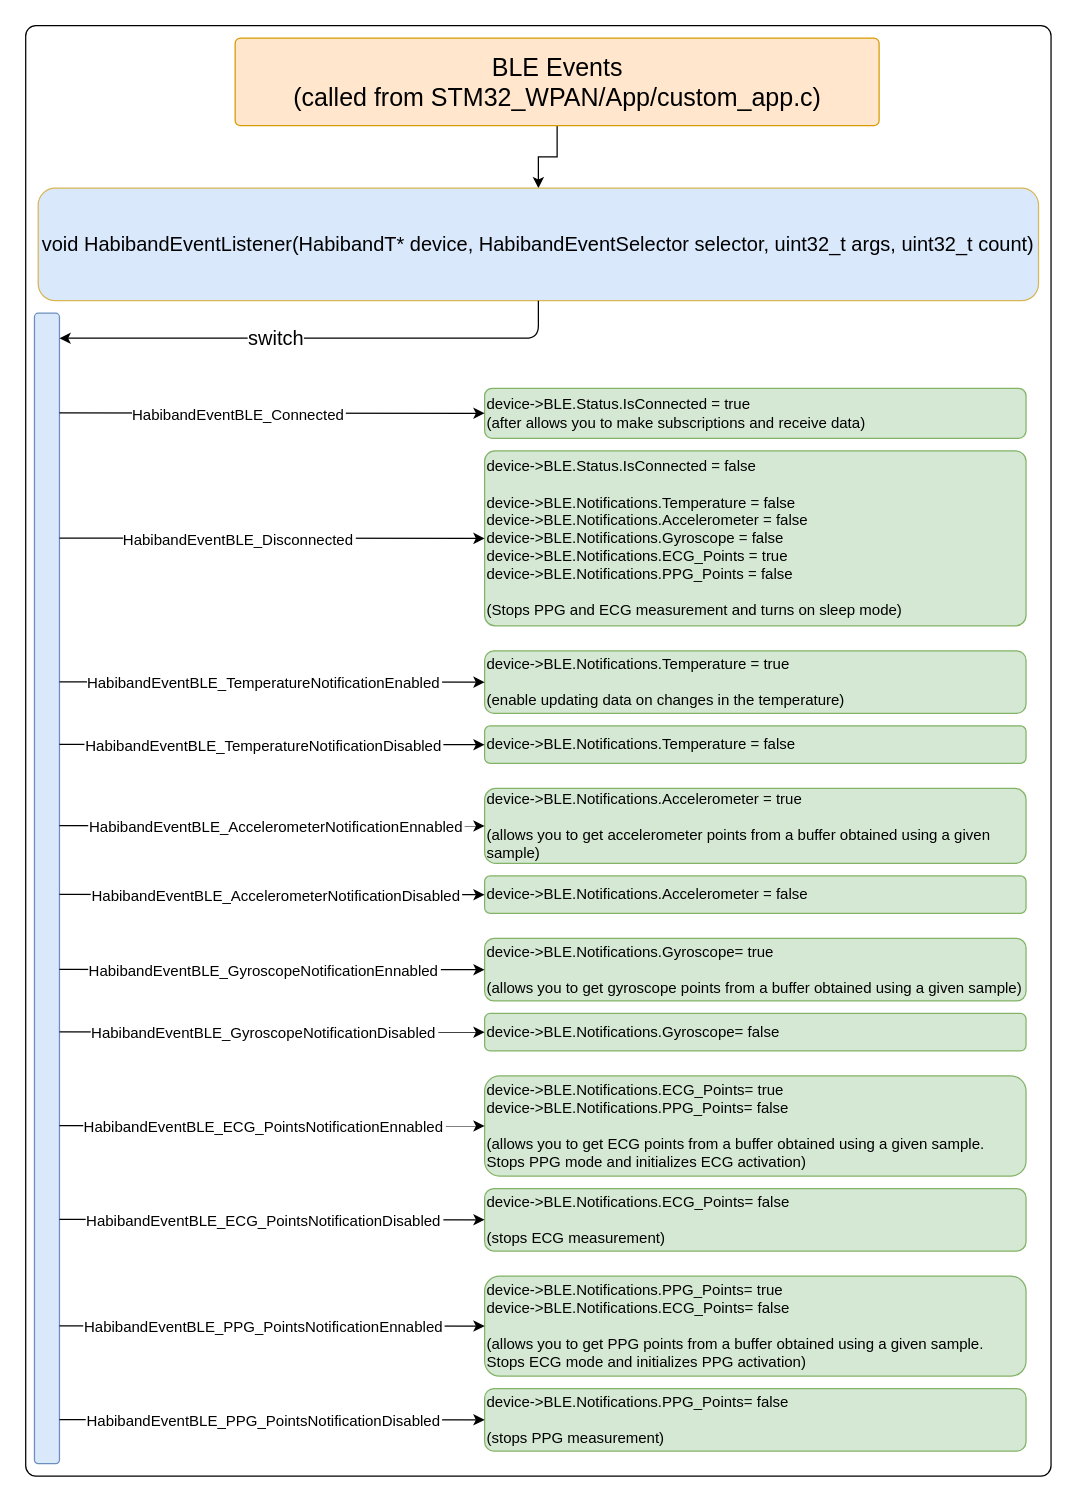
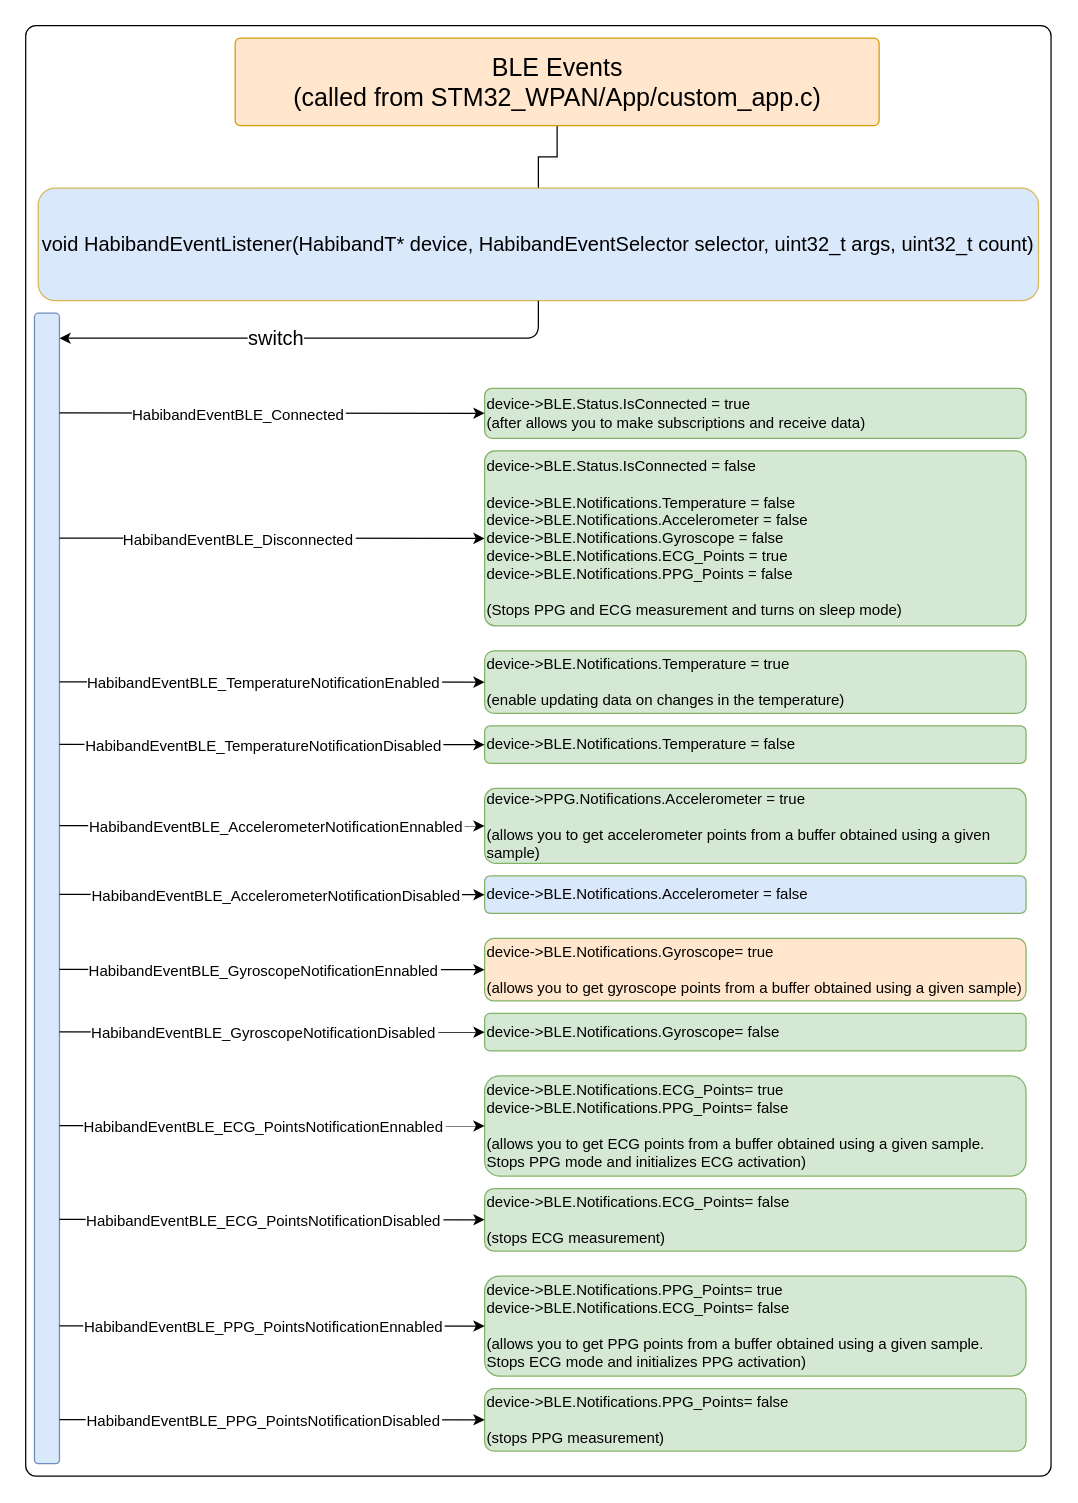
  <mxCell id="0" />
  <mxCell id="1" parent="0" />
  <mxCell id="2" value="" style="rounded=1;whiteSpace=wrap;labelBackgroundColor=none;strokeColor=#000000;fontSize=24;arcSize=1;verticalAlign=top;fontStyle=4;html=1;" parent="1" vertex="1"><mxGeometry width="820" height="1160" as="geometry" x="20" y="20" /></mxCell>
- <mxCell id="3" value="" style="edgeStyle=orthogonalEdgeStyle;rounded=0;orthogonalLoop=1;jettySize=auto;html=1;fontSize=16;" parent="1" source="4" target="5" edge="1"><mxGeometry relative="1" as="geometry" /></mxCell>
+ <mxCell id="3" value="" style="edgeStyle=orthogonalEdgeStyle;rounded=0;orthogonalLoop=1;jettySize=auto;html=1;fontSize=16;endArrow=none;" parent="1" source="4" target="5" edge="1"><mxGeometry relative="1" as="geometry" /></mxCell>
  <mxCell id="4" value="BLE Events&#10;(called from STM32_WPAN/App/custom_app.c)" style="rounded=1;whiteSpace=wrap;arcSize=6;fillColor=#ffe6cc;strokeColor=#d79b00;fontSize=20;" parent="1" vertex="1"><mxGeometry x="187.5" y="30" width="515" height="70" as="geometry" /></mxCell>
  <mxCell id="5" value="&lt;span style=&quot;font-size: 16px;&quot;&gt;void HabibandEventListener(HabibandT* device, HabibandEventSelector selector, uint32_t args, uint32_t count)&lt;/span&gt;" style="rounded=1;whiteSpace=wrap;html=1;fillColor=#dae8fc;strokeColor=#d6b656;fontSize=16;" parent="1" vertex="1"><mxGeometry x="30" y="150" width="800" height="90" as="geometry" /></mxCell>
  <mxCell id="6" value="device-&gt;BLE.Status.IsConnected = true&#10;(after allows you to make subscriptions and receive data)" style="rounded=1;whiteSpace=wrap;fillColor=#d5e8d4;strokeColor=#82b366;align=left;" parent="1" vertex="1"><mxGeometry x="387" y="310" width="433" height="40" as="geometry" /></mxCell>
  <mxCell id="7" value="device-&gt;BLE.Status.IsConnected = false&#10;&#10;device-&gt;BLE.Notifications.Temperature = false&#10;device-&gt;BLE.Notifications.Accelerometer = false&#10;device-&gt;BLE.Notifications.Gyroscope = false&#10;device-&gt;BLE.Notifications.ECG_Points = true&#10;device-&gt;BLE.Notifications.PPG_Points = false&#10;&#10;(Stops PPG and ECG measurement and turns on sleep mode)" style="rounded=1;whiteSpace=wrap;fillColor=#d5e8d4;strokeColor=#82b366;arcSize=6;align=left;" parent="1" vertex="1"><mxGeometry x="387" y="360" width="433" height="140" as="geometry" /></mxCell>
  <mxCell id="8" value="device-&gt;BLE.Notifications.Temperature = true&#10;&#10;(enable updating data on changes in the temperature)" style="rounded=1;whiteSpace=wrap;fillColor=#d5e8d4;strokeColor=#82b366;align=left;" parent="1" vertex="1"><mxGeometry x="387" y="520" width="433" height="50" as="geometry" /></mxCell>
  <mxCell id="9" value="" style="rounded=1;whiteSpace=wrap;html=1;fontSize=16;align=left;fillColor=#dae8fc;strokeColor=#6c8ebf;" parent="1" vertex="1"><mxGeometry x="27" y="250" width="20" height="920" as="geometry" /></mxCell>
  <mxCell id="10" value="" style="endArrow=classic;html=1;fontSize=16;entryX=0;entryY=0.5;entryDx=0;entryDy=0;" parent="1" target="6" edge="1"><mxGeometry relative="1" as="geometry"><mxPoint x="47" y="329.76" as="sourcePoint" /><mxPoint x="147" y="329.76" as="targetPoint" /></mxGeometry></mxCell>
  <mxCell id="11" value="HabibandEventBLE_Connected" style="edgeLabel;resizable=0;align=center;verticalAlign=middle;fontSize=12;" parent="10" connectable="0" vertex="1"><mxGeometry relative="1" as="geometry"><mxPoint x="-27.29" y="0.12" as="offset" /></mxGeometry></mxCell>
  <mxCell id="12" value="device-&gt;BLE.Notifications.Temperature = false" style="rounded=1;whiteSpace=wrap;fillColor=#d5e8d4;strokeColor=#82b366;align=left;" parent="1" vertex="1"><mxGeometry x="387" y="580" width="433" height="30" as="geometry" /></mxCell>
- <mxCell id="13" value="device-&gt;BLE.Notifications.Accelerometer = true&#10;&#10;(allows you to get accelerometer points from a buffer obtained using a given sample)" style="rounded=1;whiteSpace=wrap;fillColor=#d5e8d4;strokeColor=#82b366;align=left;" parent="1" vertex="1"><mxGeometry x="387" y="630" width="433" height="60" as="geometry" /></mxCell>
- <mxCell id="14" value="device-&gt;BLE.Notifications.Accelerometer = false" style="rounded=1;whiteSpace=wrap;fillColor=#d5e8d4;strokeColor=#82b366;align=left;" parent="1" vertex="1"><mxGeometry x="387" y="700" width="433" height="30" as="geometry" /></mxCell>
- <mxCell id="15" value="device-&gt;BLE.Notifications.Gyroscope= true&#10;&#10;(allows you to get gyroscope points from a buffer obtained using a given sample)" style="rounded=1;whiteSpace=wrap;fillColor=#d5e8d4;strokeColor=#82b366;align=left;" parent="1" vertex="1"><mxGeometry x="387" y="750" width="433" height="50" as="geometry" /></mxCell>
+ <mxCell id="13" value="device-&gt;PPG.Notifications.Accelerometer = true&#10;&#10;(allows you to get accelerometer points from a buffer obtained using a given sample)" style="rounded=1;whiteSpace=wrap;fillColor=#d5e8d4;strokeColor=#82b366;align=left;" parent="1" vertex="1"><mxGeometry x="387" y="630" width="433" height="60" as="geometry" /></mxCell>
+ <mxCell id="14" value="device-&gt;BLE.Notifications.Accelerometer = false" style="rounded=1;whiteSpace=wrap;fillColor=#dae8fc;strokeColor=#82b366;align=left;" parent="1" vertex="1"><mxGeometry x="387" y="700" width="433" height="30" as="geometry" /></mxCell>
+ <mxCell id="15" value="device-&gt;BLE.Notifications.Gyroscope= true&#10;&#10;(allows you to get gyroscope points from a buffer obtained using a given sample)" style="rounded=1;whiteSpace=wrap;fillColor=#ffe6cc;strokeColor=#82b366;align=left;" parent="1" vertex="1"><mxGeometry x="387" y="750" width="433" height="50" as="geometry" /></mxCell>
  <mxCell id="16" value="device-&gt;BLE.Notifications.Gyroscope= false" style="rounded=1;whiteSpace=wrap;fillColor=#d5e8d4;strokeColor=#82b366;align=left;" parent="1" vertex="1"><mxGeometry x="387" y="810" width="433" height="30" as="geometry" /></mxCell>
  <mxCell id="17" value="" style="edgeStyle=segmentEdgeStyle;endArrow=classic;html=1;fontSize=16;exitX=0.5;exitY=1;exitDx=0;exitDy=0;" parent="1" source="5" edge="1"><mxGeometry width="50" height="50" relative="1" as="geometry"><mxPoint x="220" y="240" as="sourcePoint" /><mxPoint x="47" y="270" as="targetPoint" /><Array as="points"><mxPoint x="430" y="270" /><mxPoint x="47" y="270" /></Array></mxGeometry></mxCell>
  <mxCell id="18" value="switch" style="edgeLabel;html=1;align=center;verticalAlign=middle;resizable=0;points=[];fontSize=16;" parent="17" vertex="1" connectable="0"><mxGeometry x="0.326" y="-1" relative="1" as="geometry"><mxPoint x="33.69" as="offset" /></mxGeometry></mxCell>
  <mxCell id="19" value="device-&gt;BLE.Notifications.ECG_Points= true&#10;device-&gt;BLE.Notifications.PPG_Points= false&#10;&#10;(allows you to get ECG points from a buffer obtained using a given sample. Stops PPG mode and initializes ECG activation)" style="rounded=1;whiteSpace=wrap;fillColor=#d5e8d4;strokeColor=#82b366;align=left;" parent="1" vertex="1"><mxGeometry x="387" y="860" width="433" height="80" as="geometry" /></mxCell>
  <mxCell id="20" value="device-&gt;BLE.Notifications.ECG_Points= false&#10;&#10;(stops ECG measurement)" style="rounded=1;whiteSpace=wrap;fillColor=#d5e8d4;strokeColor=#82b366;align=left;" parent="1" vertex="1"><mxGeometry x="387" y="950" width="433" height="50" as="geometry" /></mxCell>
  <mxCell id="21" value="device-&gt;BLE.Notifications.PPG_Points= true&#10;device-&gt;BLE.Notifications.ECG_Points= false&#10;&#10;(allows you to get PPG points from a buffer obtained using a given sample. Stops ECG mode and initializes PPG activation)" style="rounded=1;whiteSpace=wrap;fillColor=#d5e8d4;strokeColor=#82b366;align=left;" parent="1" vertex="1"><mxGeometry x="387" y="1020" width="433" height="80" as="geometry" /></mxCell>
  <mxCell id="22" value="device-&gt;BLE.Notifications.PPG_Points= false&#10;&#10;(stops PPG measurement)" style="rounded=1;whiteSpace=wrap;fillColor=#d5e8d4;strokeColor=#82b366;align=left;" parent="1" vertex="1"><mxGeometry x="387" y="1110" width="433" height="50" as="geometry" /></mxCell>
  <mxCell id="23" value="" style="endArrow=classic;html=1;fontSize=16;entryX=0;entryY=0.5;entryDx=0;entryDy=0;" parent="1" edge="1"><mxGeometry relative="1" as="geometry"><mxPoint x="47" y="429.83" as="sourcePoint" /><mxPoint x="387" y="430.07" as="targetPoint" /></mxGeometry></mxCell>
  <mxCell id="24" value="HabibandEventBLE_Disconnected" style="edgeLabel;resizable=0;align=center;verticalAlign=middle;fontSize=12;" parent="23" connectable="0" vertex="1"><mxGeometry relative="1" as="geometry"><mxPoint x="-27.29" y="0.12" as="offset" /></mxGeometry></mxCell>
  <mxCell id="25" value="" style="endArrow=classic;html=1;fontSize=16;entryX=0;entryY=0.5;entryDx=0;entryDy=0;" parent="1" edge="1"><mxGeometry relative="1" as="geometry"><mxPoint x="47" y="544.8" as="sourcePoint" /><mxPoint x="387" y="545.04" as="targetPoint" /></mxGeometry></mxCell>
  <mxCell id="26" value="HabibandEventBLE_TemperatureNotificationEnabled" style="edgeLabel;resizable=0;align=center;verticalAlign=middle;fontSize=12;" parent="25" connectable="0" vertex="1"><mxGeometry relative="1" as="geometry"><mxPoint x="-7" y="0.12" as="offset" /></mxGeometry></mxCell>
  <mxCell id="27" value="" style="endArrow=classic;html=1;fontSize=16;entryX=0;entryY=0.5;entryDx=0;entryDy=0;" parent="1" edge="1"><mxGeometry relative="1" as="geometry"><mxPoint x="47" y="594.8" as="sourcePoint" /><mxPoint x="387" y="595.04" as="targetPoint" /></mxGeometry></mxCell>
  <mxCell id="28" value="HabibandEventBLE_TemperatureNotificationDisabled" style="edgeLabel;resizable=0;align=center;verticalAlign=middle;fontSize=12;" parent="27" connectable="0" vertex="1"><mxGeometry relative="1" as="geometry"><mxPoint x="-7" y="0.08" as="offset" /></mxGeometry></mxCell>
  <mxCell id="29" value="" style="endArrow=classic;html=1;fontSize=16;entryX=0;entryY=0.5;entryDx=0;entryDy=0;" parent="1" edge="1"><mxGeometry relative="1" as="geometry"><mxPoint x="47" y="659.8" as="sourcePoint" /><mxPoint x="387" y="660.04" as="targetPoint" /></mxGeometry></mxCell>
  <mxCell id="30" value="HabibandEventBLE_AccelerometerNotificationEnnabled" style="edgeLabel;resizable=0;align=center;verticalAlign=middle;fontSize=12;" parent="29" connectable="0" vertex="1"><mxGeometry relative="1" as="geometry"><mxPoint x="3" y="0.08" as="offset" /></mxGeometry></mxCell>
  <mxCell id="31" value="" style="endArrow=classic;html=1;fontSize=16;entryX=0;entryY=0.5;entryDx=0;entryDy=0;" parent="1" edge="1"><mxGeometry relative="1" as="geometry"><mxPoint x="47" y="714.8" as="sourcePoint" /><mxPoint x="387" y="715.04" as="targetPoint" /></mxGeometry></mxCell>
  <mxCell id="32" value="HabibandEventBLE_AccelerometerNotificationDisabled" style="edgeLabel;resizable=0;align=center;verticalAlign=middle;fontSize=12;" parent="31" connectable="0" vertex="1"><mxGeometry relative="1" as="geometry"><mxPoint x="3" y="0.08" as="offset" /></mxGeometry></mxCell>
  <mxCell id="33" value="" style="endArrow=classic;html=1;fontSize=16;entryX=0;entryY=0.5;entryDx=0;entryDy=0;" parent="1" edge="1"><mxGeometry relative="1" as="geometry"><mxPoint x="47" y="774.8" as="sourcePoint" /><mxPoint x="387" y="775.04" as="targetPoint" /></mxGeometry></mxCell>
  <mxCell id="34" value="HabibandEventBLE_GyroscopeNotificationEnnabled" style="edgeLabel;resizable=0;align=center;verticalAlign=middle;fontSize=12;" parent="33" connectable="0" vertex="1"><mxGeometry relative="1" as="geometry"><mxPoint x="-7" y="0.12" as="offset" /></mxGeometry></mxCell>
  <mxCell id="35" value="" style="endArrow=classic;html=1;fontSize=16;entryX=0;entryY=0.5;entryDx=0;entryDy=0;" parent="1" edge="1"><mxGeometry relative="1" as="geometry"><mxPoint x="47" y="824.76" as="sourcePoint" /><mxPoint x="387" y="825" as="targetPoint" /></mxGeometry></mxCell>
  <mxCell id="36" value="HabibandEventBLE_GyroscopeNotificationDisabled" style="edgeLabel;resizable=0;align=center;verticalAlign=middle;fontSize=12;" parent="35" connectable="0" vertex="1"><mxGeometry relative="1" as="geometry"><mxPoint x="-7" y="0.12" as="offset" /></mxGeometry></mxCell>
  <mxCell id="37" value="" style="endArrow=classic;html=1;fontSize=16;entryX=0;entryY=0.5;entryDx=0;entryDy=0;" parent="1" edge="1"><mxGeometry relative="1" as="geometry"><mxPoint x="47" y="899.76" as="sourcePoint" /><mxPoint x="387" y="900" as="targetPoint" /></mxGeometry></mxCell>
  <mxCell id="38" value="HabibandEventBLE_ECG_PointsNotificationEnnabled" style="edgeLabel;resizable=0;align=center;verticalAlign=middle;fontSize=12;" parent="37" connectable="0" vertex="1"><mxGeometry relative="1" as="geometry"><mxPoint x="-7" y="0.12" as="offset" /></mxGeometry></mxCell>
  <mxCell id="39" value="" style="endArrow=classic;html=1;fontSize=16;entryX=0;entryY=0.5;entryDx=0;entryDy=0;" parent="1" edge="1"><mxGeometry relative="1" as="geometry"><mxPoint x="47" y="974.76" as="sourcePoint" /><mxPoint x="387" y="975" as="targetPoint" /></mxGeometry></mxCell>
  <mxCell id="40" value="HabibandEventBLE_ECG_PointsNotificationDisabled" style="edgeLabel;resizable=0;align=center;verticalAlign=middle;fontSize=12;" parent="39" connectable="0" vertex="1"><mxGeometry relative="1" as="geometry"><mxPoint x="-7" y="0.12" as="offset" /></mxGeometry></mxCell>
  <mxCell id="41" value="" style="endArrow=classic;html=1;fontSize=16;entryX=0;entryY=0.5;entryDx=0;entryDy=0;" parent="1" edge="1"><mxGeometry relative="1" as="geometry"><mxPoint x="47" y="1059.76" as="sourcePoint" /><mxPoint x="387" y="1060" as="targetPoint" /></mxGeometry></mxCell>
  <mxCell id="42" value="HabibandEventBLE_PPG_PointsNotificationEnnabled" style="edgeLabel;resizable=0;align=center;verticalAlign=middle;fontSize=12;" parent="41" connectable="0" vertex="1"><mxGeometry relative="1" as="geometry"><mxPoint x="-7" y="0.12" as="offset" /></mxGeometry></mxCell>
  <mxCell id="43" value="" style="endArrow=classic;html=1;fontSize=16;entryX=0;entryY=0.5;entryDx=0;entryDy=0;" parent="1" edge="1"><mxGeometry relative="1" as="geometry"><mxPoint x="47" y="1134.76" as="sourcePoint" /><mxPoint x="387" y="1135" as="targetPoint" /></mxGeometry></mxCell>
  <mxCell id="44" value="HabibandEventBLE_PPG_PointsNotificationDisabled" style="edgeLabel;resizable=0;align=center;verticalAlign=middle;fontSize=12;" parent="43" connectable="0" vertex="1"><mxGeometry relative="1" as="geometry"><mxPoint x="-7" y="0.12" as="offset" /></mxGeometry></mxCell>
